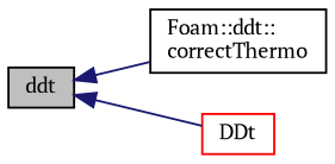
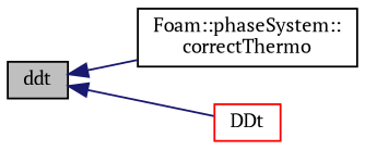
  digraph {
    rankdir=LR
    fontname="PT Serif"
    node [color=black fontname="PT Serif" fontsize=10 shape=record]
    edge [color=midnightblue dir=back fontname="PT Serif" fontsize=10 labelfontname=Helvetica labelfontsize=10 style=solid]
    n1 [fillcolor=grey75 fontcolor=black height=0.2 label=ddt style=filled width=0.4]
-   n2 [height=0.2 label="Foam::ddt::\lcorrectThermo" width=0.4]
+   n2 [height=0.2 label="Foam::phaseSystem::\lcorrectThermo" width=0.4]
    n3 [color=red height=0.2 label=DDt width=0.4]
    n1 -> n2
    n1 -> n3
  }
